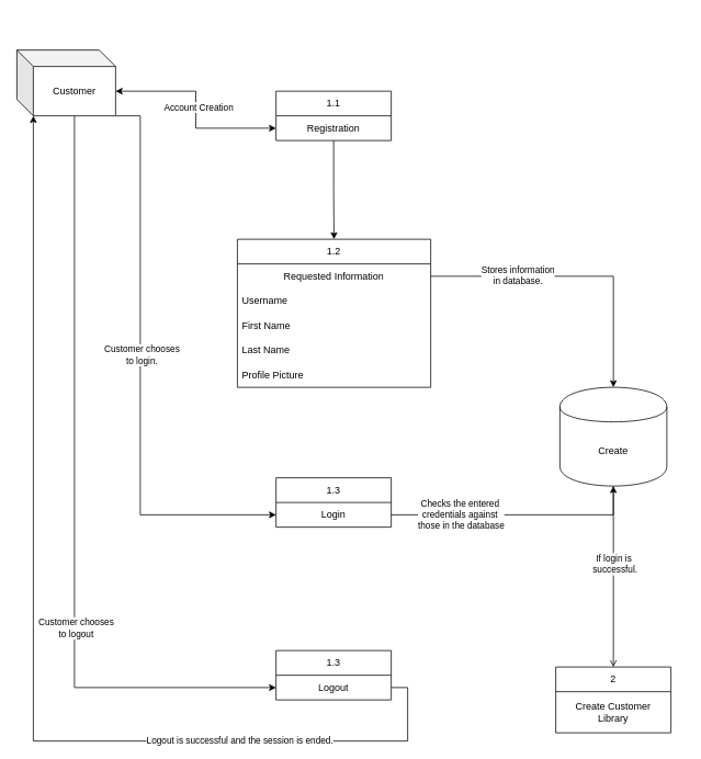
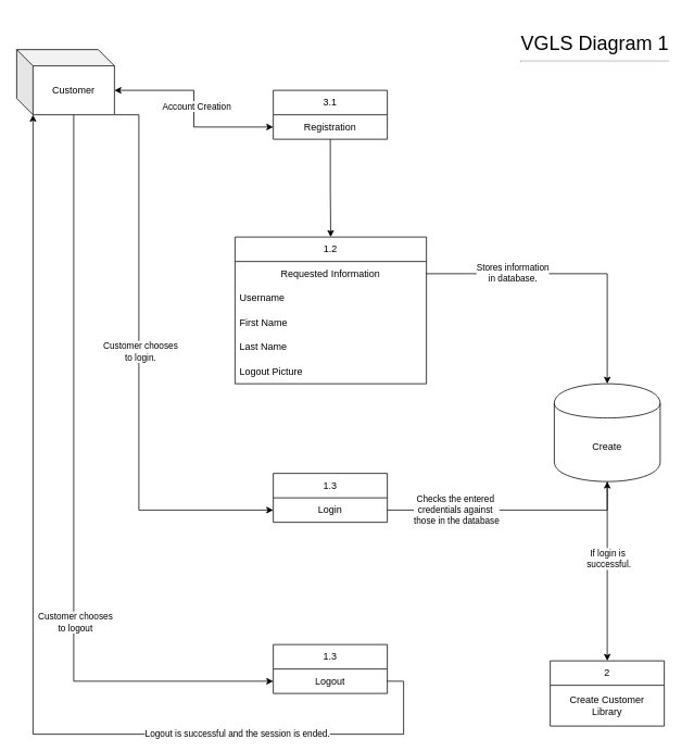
  <mxCell id="0" />
  <mxCell id="1" parent="0" />
  <mxCell id="2" style="edgeStyle=orthogonalEdgeStyle;rounded=0;orthogonalLoop=1;jettySize=auto;html=1;exitX=0;exitY=0;exitDx=120;exitDy=50;exitPerimeter=0;entryX=0;entryY=0.5;entryDx=0;entryDy=0;startArrow=classic;startFill=1;" parent="1" source="8" target="11" edge="1"><mxGeometry relative="1" as="geometry" /></mxCell>
  <mxCell id="3" value="Account Creation" style="edgeLabel;html=1;align=center;verticalAlign=middle;resizable=0;points=[];" parent="2" vertex="1" connectable="0"><mxGeometry x="-0.096" y="3" relative="1" as="geometry"><mxPoint y="9" as="offset" /></mxGeometry></mxCell>
  <mxCell id="4" style="edgeStyle=orthogonalEdgeStyle;rounded=0;orthogonalLoop=1;jettySize=auto;html=1;exitX=1;exitY=1;exitDx=0;exitDy=0;exitPerimeter=0;entryX=0;entryY=0.5;entryDx=0;entryDy=0;" edge="1" parent="1" source="8" target="13"><mxGeometry relative="1" as="geometry"><Array as="points"><mxPoint x="170" y="140" /><mxPoint x="170" y="625" /></Array></mxGeometry></mxCell>
  <mxCell id="5" value="Customer chooses&lt;br&gt;to login." style="edgeLabel;html=1;align=center;verticalAlign=middle;resizable=0;points=[];" vertex="1" connectable="0" parent="4"><mxGeometry x="-0.058" y="1" relative="1" as="geometry"><mxPoint as="offset" /></mxGeometry></mxCell>
  <mxCell id="6" style="edgeStyle=orthogonalEdgeStyle;rounded=0;orthogonalLoop=1;jettySize=auto;html=1;exitX=0;exitY=0;exitDx=70;exitDy=80;exitPerimeter=0;entryX=0;entryY=0.5;entryDx=0;entryDy=0;" edge="1" parent="1" source="8" target="15"><mxGeometry relative="1" as="geometry" /></mxCell>
  <mxCell id="7" value="Customer chooses&lt;br&gt;to logout" style="edgeLabel;html=1;align=center;verticalAlign=middle;resizable=0;points=[];" vertex="1" connectable="0" parent="6"><mxGeometry x="0.323" y="1" relative="1" as="geometry"><mxPoint as="offset" /></mxGeometry></mxCell>
  <mxCell id="8" value="Customer" style="shape=cube;whiteSpace=wrap;html=1;boundedLbl=1;backgroundOutline=1;darkOpacity=0.05;darkOpacity2=0.1;" parent="1" vertex="1"><mxGeometry x="20" y="60" width="120" height="80" as="geometry" /></mxCell>
  <mxCell id="9" style="edgeStyle=orthogonalEdgeStyle;rounded=0;orthogonalLoop=1;jettySize=auto;html=1;entryX=0.5;entryY=0;entryDx=0;entryDy=0;" edge="1" parent="1" source="10" target="19"><mxGeometry relative="1" as="geometry" /></mxCell>
- <mxCell id="10" value="1.1" style="swimlane;fontStyle=0;childLayout=stackLayout;horizontal=1;startSize=30;horizontalStack=0;resizeParent=1;resizeParentMax=0;resizeLast=0;collapsible=1;marginBottom=0;whiteSpace=wrap;html=1;" parent="1" vertex="1"><mxGeometry x="335" y="110" width="140" height="60" as="geometry" /></mxCell>
+ <mxCell id="10" value="3.1" style="swimlane;fontStyle=0;childLayout=stackLayout;horizontal=1;startSize=30;horizontalStack=0;resizeParent=1;resizeParentMax=0;resizeLast=0;collapsible=1;marginBottom=0;whiteSpace=wrap;html=1;" parent="1" vertex="1"><mxGeometry x="335" y="110" width="140" height="60" as="geometry" /></mxCell>
  <mxCell id="11" value="Registration" style="text;strokeColor=none;fillColor=none;align=center;verticalAlign=middle;spacingLeft=4;spacingRight=4;overflow=hidden;points=[[0,0.5],[1,0.5]];portConstraint=eastwest;rotatable=0;whiteSpace=wrap;html=1;" parent="10" vertex="1"><mxGeometry y="30" width="140" height="30" as="geometry" /></mxCell>
  <mxCell id="12" value="1.3" style="swimlane;fontStyle=0;childLayout=stackLayout;horizontal=1;startSize=30;horizontalStack=0;resizeParent=1;resizeParentMax=0;resizeLast=0;collapsible=1;marginBottom=0;whiteSpace=wrap;html=1;" vertex="1" parent="1"><mxGeometry x="335" y="580" width="140" height="60" as="geometry" /></mxCell>
  <mxCell id="13" value="Login" style="text;strokeColor=none;fillColor=none;align=center;verticalAlign=middle;spacingLeft=4;spacingRight=4;overflow=hidden;points=[[0,0.5],[1,0.5]];portConstraint=eastwest;rotatable=0;whiteSpace=wrap;html=1;" vertex="1" parent="12"><mxGeometry y="30" width="140" height="30" as="geometry" /></mxCell>
  <mxCell id="14" value="1.3" style="swimlane;fontStyle=0;childLayout=stackLayout;horizontal=1;startSize=30;horizontalStack=0;resizeParent=1;resizeParentMax=0;resizeLast=0;collapsible=1;marginBottom=0;whiteSpace=wrap;html=1;" vertex="1" parent="1"><mxGeometry x="335" y="790" width="140" height="60" as="geometry" /></mxCell>
  <mxCell id="15" value="Logout" style="text;strokeColor=none;fillColor=none;align=center;verticalAlign=middle;spacingLeft=4;spacingRight=4;overflow=hidden;points=[[0,0.5],[1,0.5]];portConstraint=eastwest;rotatable=0;whiteSpace=wrap;html=1;" vertex="1" parent="14"><mxGeometry y="30" width="140" height="30" as="geometry" /></mxCell>
- <mxCell id="16" style="edgeStyle=orthogonalEdgeStyle;rounded=0;orthogonalLoop=1;jettySize=auto;html=1;entryX=0.5;entryY=0;entryDx=0;entryDy=0;endArrow=open;" edge="1" parent="1" source="18" target="29"><mxGeometry relative="1" as="geometry" /></mxCell>
+ <mxCell id="16" style="edgeStyle=orthogonalEdgeStyle;rounded=0;orthogonalLoop=1;jettySize=auto;html=1;entryX=0.5;entryY=0;entryDx=0;entryDy=0;" edge="1" parent="1" source="18" target="29"><mxGeometry relative="1" as="geometry" /></mxCell>
  <mxCell id="17" value="If login is&amp;nbsp;&lt;br&gt;successful." style="edgeLabel;html=1;align=center;verticalAlign=middle;resizable=0;points=[];" vertex="1" connectable="0" parent="16"><mxGeometry x="-0.145" y="1" relative="1" as="geometry"><mxPoint as="offset" /></mxGeometry></mxCell>
  <mxCell id="18" value="Create" style="shape=cylinder;whiteSpace=wrap;html=1;boundedLbl=1;backgroundOutline=1;" vertex="1" parent="1"><mxGeometry x="680" y="470" width="130" height="120" as="geometry" /></mxCell>
  <mxCell id="19" value="1.2" style="swimlane;fontStyle=0;childLayout=stackLayout;horizontal=1;startSize=30;horizontalStack=0;resizeParent=1;resizeParentMax=0;resizeLast=0;collapsible=1;marginBottom=0;whiteSpace=wrap;html=1;" vertex="1" parent="1"><mxGeometry x="288" y="290" width="235" height="180" as="geometry"><mxRectangle x="520" y="170" width="60" height="30" as="alternateBounds" /></mxGeometry></mxCell>
  <mxCell id="20" value="Requested Information" style="text;strokeColor=none;fillColor=none;align=center;verticalAlign=middle;spacingLeft=4;spacingRight=4;overflow=hidden;points=[[0,0.5],[1,0.5]];portConstraint=eastwest;rotatable=0;whiteSpace=wrap;html=1;" vertex="1" parent="19"><mxGeometry y="30" width="235" height="30" as="geometry" /></mxCell>
  <mxCell id="21" value="Username" style="text;strokeColor=none;fillColor=none;align=left;verticalAlign=middle;spacingLeft=4;spacingRight=4;overflow=hidden;points=[[0,0.5],[1,0.5]];portConstraint=eastwest;rotatable=0;whiteSpace=wrap;html=1;" vertex="1" parent="19"><mxGeometry y="60" width="235" height="30" as="geometry" /></mxCell>
  <mxCell id="22" value="First Name" style="text;strokeColor=none;fillColor=none;align=left;verticalAlign=middle;spacingLeft=4;spacingRight=4;overflow=hidden;points=[[0,0.5],[1,0.5]];portConstraint=eastwest;rotatable=0;whiteSpace=wrap;html=1;" vertex="1" parent="19"><mxGeometry y="90" width="235" height="30" as="geometry" /></mxCell>
  <mxCell id="23" value="Last Name" style="text;strokeColor=none;fillColor=none;align=left;verticalAlign=middle;spacingLeft=4;spacingRight=4;overflow=hidden;points=[[0,0.5],[1,0.5]];portConstraint=eastwest;rotatable=0;whiteSpace=wrap;html=1;" vertex="1" parent="19"><mxGeometry y="120" width="235" height="30" as="geometry" /></mxCell>
- <mxCell id="24" value="Profile Picture" style="text;strokeColor=none;fillColor=none;align=left;verticalAlign=middle;spacingLeft=4;spacingRight=4;overflow=hidden;points=[[0,0.5],[1,0.5]];portConstraint=eastwest;rotatable=0;whiteSpace=wrap;html=1;" vertex="1" parent="19"><mxGeometry y="150" width="235" height="30" as="geometry" /></mxCell>
+ <mxCell id="24" value="Logout Picture" style="text;strokeColor=none;fillColor=none;align=left;verticalAlign=middle;spacingLeft=4;spacingRight=4;overflow=hidden;points=[[0,0.5],[1,0.5]];portConstraint=eastwest;rotatable=0;whiteSpace=wrap;html=1;" vertex="1" parent="19"><mxGeometry y="150" width="235" height="30" as="geometry" /></mxCell>
  <mxCell id="25" style="edgeStyle=orthogonalEdgeStyle;rounded=0;orthogonalLoop=1;jettySize=auto;html=1;exitX=1;exitY=0.5;exitDx=0;exitDy=0;entryX=0.5;entryY=0;entryDx=0;entryDy=0;" edge="1" parent="1" source="20" target="18"><mxGeometry relative="1" as="geometry" /></mxCell>
  <mxCell id="26" value="Stores information&lt;br&gt;in database." style="edgeLabel;html=1;align=center;verticalAlign=middle;resizable=0;points=[];" vertex="1" connectable="0" parent="25"><mxGeometry x="-0.41" y="2" relative="1" as="geometry"><mxPoint as="offset" /></mxGeometry></mxCell>
  <mxCell id="27" style="edgeStyle=orthogonalEdgeStyle;rounded=0;orthogonalLoop=1;jettySize=auto;html=1;exitX=1;exitY=0.5;exitDx=0;exitDy=0;entryX=0.5;entryY=1;entryDx=0;entryDy=0;" edge="1" parent="1" source="13" target="18"><mxGeometry relative="1" as="geometry" /></mxCell>
  <mxCell id="28" value="Checks the entered&amp;nbsp;&lt;br&gt;credentials against&amp;nbsp;&lt;br&gt;those in the database" style="edgeLabel;html=1;align=center;verticalAlign=middle;resizable=0;points=[];" vertex="1" connectable="0" parent="27"><mxGeometry x="-0.449" y="1" relative="1" as="geometry"><mxPoint as="offset" /></mxGeometry></mxCell>
  <mxCell id="29" value="2" style="swimlane;fontStyle=0;childLayout=stackLayout;horizontal=1;startSize=30;horizontalStack=0;resizeParent=1;resizeParentMax=0;resizeLast=0;collapsible=1;marginBottom=0;whiteSpace=wrap;html=1;" vertex="1" parent="1"><mxGeometry x="675" y="810" width="140" height="80" as="geometry" /></mxCell>
  <mxCell id="30" value="Create Customer&lt;br&gt;Library" style="text;strokeColor=none;fillColor=none;align=center;verticalAlign=middle;spacingLeft=4;spacingRight=4;overflow=hidden;points=[[0,0.5],[1,0.5]];portConstraint=eastwest;rotatable=0;whiteSpace=wrap;html=1;" vertex="1" parent="29"><mxGeometry y="30" width="140" height="50" as="geometry" /></mxCell>
  <mxCell id="31" style="edgeStyle=orthogonalEdgeStyle;rounded=0;orthogonalLoop=1;jettySize=auto;html=1;exitX=1;exitY=0.5;exitDx=0;exitDy=0;entryX=0;entryY=0;entryDx=20;entryDy=80;entryPerimeter=0;" edge="1" parent="1" source="15" target="8"><mxGeometry relative="1" as="geometry"><Array as="points"><mxPoint x="495" y="835" /><mxPoint x="495" y="900" /><mxPoint x="40" y="900" /></Array></mxGeometry></mxCell>
  <mxCell id="32" value="Logout is successful and the session is ended." style="edgeLabel;html=1;align=center;verticalAlign=middle;resizable=0;points=[];" vertex="1" connectable="0" parent="31"><mxGeometry x="-0.554" y="-1" relative="1" as="geometry"><mxPoint as="offset" /></mxGeometry></mxCell>
+ <mxCell id="33" value="&lt;font style=&quot;font-size: 24px;&quot;&gt;VGLS Diagram 1&lt;/font&gt;&lt;hr&gt;" style="text;html=1;align=center;verticalAlign=middle;whiteSpace=wrap;rounded=0;" vertex="1" parent="1"><mxGeometry x="630" width="200" height="80" as="geometry" y="20" /></mxCell>
